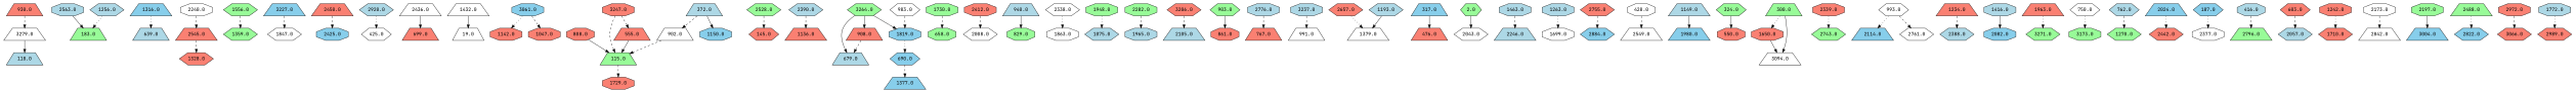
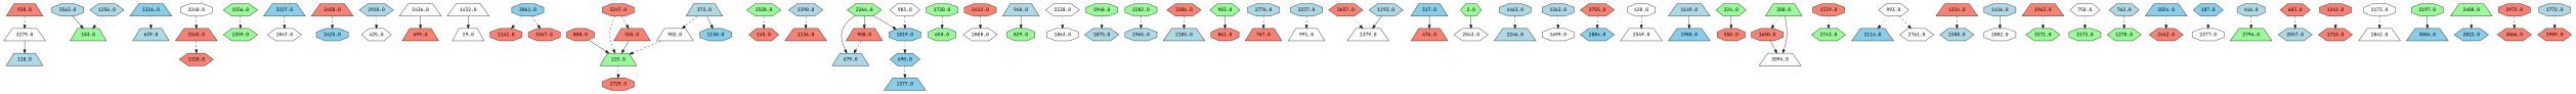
  strict digraph {
    fontname="JetBrains Mono"
    node [fillcolor=salmon fontname="JetBrains Mono" shape=trapezium style=filled]
    edge [fontname="JetBrains Mono" style=dashed]
    3279.0 [fillcolor=white]
    118.0 [fillcolor=lightblue]
    2563.0 [fillcolor=lightblue shape=octagon]
    183.0 [fillcolor=palegreen]
    1316.0 [fillcolor=skyblue]
    639.0 [fillcolor=lightblue]
    2545.0
    1328.0 [shape=hexagon]
    1556.0 [fillcolor=palegreen shape=hexagon]
    1359.0 [fillcolor=palegreen shape=hexagon]
    3227.0 [fillcolor=skyblue]
    1847.0 [fillcolor=white shape=hexagon]
    2450.0
    2425.0 [fillcolor=skyblue shape=octagon]
    1256.0 [fillcolor=lightblue shape=hexagon]
    2920.0 [fillcolor=lightblue shape=hexagon]
    425.0 [fillcolor=white shape=hexagon]
    2436.0 [fillcolor=white]
    699.0
    1432.0 [fillcolor=white]
    19.0 [fillcolor=white]
    3061.0 [fillcolor=skyblue shape=octagon]
    1142.0 [shape=octagon]
    1047.0 [shape=octagon]
    115.0 [fillcolor=palegreen]
    1729.0 [shape=octagon]
    808.0 [shape=octagon]
    2528.0 [fillcolor=palegreen shape=hexagon]
    145.0 [shape=hexagon]
    2390.0 [fillcolor=lightblue shape=hexagon]
    1136.0
    3264.0 [fillcolor=palegreen shape=hexagon]
    679.0 [fillcolor=lightblue]
    908.0
    1819.0 [fillcolor=skyblue shape=octagon]
    690.0 [fillcolor=skyblue shape=hexagon]
    1377.0 [fillcolor=skyblue]
    1730.0 [fillcolor=palegreen shape=octagon]
    658.0 [fillcolor=palegreen shape=octagon]
    2412.0 [shape=octagon]
    2008.0 [fillcolor=white shape=hexagon]
    555.0
    940.0 [fillcolor=lightblue]
    829.0 [fillcolor=palegreen shape=octagon]
    2338.0 [fillcolor=white shape=hexagon]
    1863.0 [fillcolor=white shape=octagon]
    902.0 [fillcolor=white]
    1150.0 [fillcolor=skyblue shape=octagon]
    3247.0 [shape=octagon]
    1948.0 [fillcolor=palegreen shape=octagon]
    1075.0 [fillcolor=lightblue shape=hexagon]
    2282.0 [fillcolor=palegreen shape=octagon]
    1965.0 [fillcolor=lightblue shape=octagon]
    2105.0 [fillcolor=lightblue]
    3206.0 [shape=hexagon]
    903.0 [fillcolor=palegreen shape=hexagon]
    861.0 [shape=octagon]
    2776.0 [fillcolor=lightblue shape=octagon]
    767.0
    3237.0 [fillcolor=lightblue shape=octagon]
    991.0 [fillcolor=white]
    1379.0 [fillcolor=white]
    2657.0 [shape=hexagon]
    317.0 [fillcolor=skyblue]
    476.0
    2.0 [fillcolor=palegreen shape=hexagon]
    2043.0 [fillcolor=white shape=hexagon]
    1463.0 [fillcolor=lightblue shape=octagon]
    2246.0 [fillcolor=lightblue]
    1263.0 [fillcolor=lightblue shape=octagon]
    1699.0 [fillcolor=white shape=octagon]
    2884.0 [fillcolor=skyblue shape=hexagon]
    2755.0 [shape=hexagon]
    428.0 [fillcolor=white shape=octagon]
    2549.0 [fillcolor=white]
    1149.0 [fillcolor=lightblue]
    1980.0 [fillcolor=skyblue]
    1193.0 [fillcolor=lightblue shape=hexagon]
    324.0 [fillcolor=palegreen shape=hexagon]
    550.0 [shape=octagon]
    300.0 [fillcolor=palegreen]
    1650.0 [shape=octagon]
    3094.0 [fillcolor=white]
    2339.0 [shape=octagon]
    2743.0 [fillcolor=palegreen shape=hexagon]
    930.0
    993.0 [fillcolor=white shape=hexagon]
    2114.0 [fillcolor=skyblue]
    2761.0 [fillcolor=white shape=hexagon]
    1234.0
    2388.0 [fillcolor=lightblue shape=hexagon]
    1416.0 [fillcolor=lightblue shape=octagon]
-   2082.0 [fillcolor=skyblue shape=octagon]
+   2082.0 [fillcolor=white shape=octagon]
    372.0 [fillcolor=lightblue]
    983.0 [fillcolor=white shape=hexagon]
    2240.0 [fillcolor=white shape=octagon]
    1963.0
    3271.0 [fillcolor=palegreen shape=hexagon]
    750.0 [fillcolor=white shape=hexagon]
    3173.0 [fillcolor=palegreen shape=octagon]
    762.0 [fillcolor=lightblue shape=hexagon]
    1270.0 [fillcolor=palegreen shape=hexagon]
    2024.0 [fillcolor=skyblue]
    2442.0 [shape=hexagon]
    187.0 [fillcolor=skyblue shape=hexagon]
    2377.0 [fillcolor=white shape=octagon]
    416.0 [fillcolor=lightblue shape=octagon]
    2796.0 [fillcolor=palegreen]
    2057.0 [fillcolor=lightblue shape=hexagon]
    603.0 [shape=hexagon]
    1242.0 [shape=octagon]
    1710.0 [shape=hexagon]
    2173.0 [fillcolor=white shape=octagon]
    2842.0 [fillcolor=white]
    2197.0 [fillcolor=palegreen shape=octagon]
    3004.0 [fillcolor=skyblue]
    2488.0 [fillcolor=palegreen]
    2822.0 [fillcolor=skyblue shape=hexagon]
    2972.0 [shape=octagon]
    3066.0 [shape=hexagon]
    1772.0 [fillcolor=lightblue shape=octagon]
    2989.0 [shape=hexagon]
    3279.0 -> 118.0 [style=solid]
    2563.0 -> 183.0 [style=solid]
    1316.0 -> 639.0 [style=dotted]
    2545.0 -> 1328.0
    1556.0 -> 1359.0
    3227.0 -> 1847.0
    2450.0 -> 2425.0
    1256.0 -> 183.0 [style=dotted]
    2920.0 -> 425.0 [style=dotted]
    2436.0 -> 699.0 [style=solid]
    1432.0 -> 19.0 [style=solid]
    3061.0 -> 1142.0 [style=dotted]
    3061.0 -> 1047.0
    115.0 -> 1729.0
    808.0 -> 115.0 [style=solid]
    2528.0 -> 145.0
    2390.0 -> 1136.0
    3264.0 -> 679.0 [style=solid]
    3264.0 -> 908.0 [style=solid]
    3264.0 -> 1819.0 [style=solid]
    908.0 -> 679.0
    1819.0 -> 690.0 [style=dotted]
    690.0 -> 1377.0
    1730.0 -> 658.0
    2412.0 -> 2008.0
    555.0 -> 115.0 [style=solid]
    940.0 -> 829.0 [style=solid]
    2338.0 -> 1863.0 [style=dotted]
    902.0 -> 115.0
    3247.0 -> 115.0
    3247.0 -> 555.0
    1948.0 -> 1075.0 [style=dotted]
    2282.0 -> 1965.0
    3206.0 -> 2105.0
    903.0 -> 861.0 [style=solid]
    2776.0 -> 767.0
    3237.0 -> 991.0
    2657.0 -> 1379.0 [style=dotted]
    317.0 -> 476.0 [style=solid]
    2.0 -> 2043.0 [style=solid]
    1463.0 -> 2246.0
    1263.0 -> 1699.0 [style=dotted]
    2755.0 -> 2884.0
    428.0 -> 2549.0
    1149.0 -> 1980.0 [style=solid]
    1193.0 -> 1379.0 [style=solid]
    324.0 -> 550.0 [style=solid]
    300.0 -> 1650.0 [style=dotted]
    300.0 -> 3094.0 [style=solid]
    1650.0 -> 3094.0 [style=solid]
    2339.0 -> 2743.0 [style=dotted]
    930.0 -> 3279.0
    993.0 -> 2114.0 [style=dotted]
    993.0 -> 2761.0
    1234.0 -> 2388.0
    1416.0 -> 2082.0 [style=solid]
    372.0 -> 902.0
    372.0 -> 1150.0 [style=solid]
    983.0 -> 1819.0
    2240.0 -> 2545.0
    1963.0 -> 3271.0 [style=dotted]
    750.0 -> 3173.0 [style=dotted]
    762.0 -> 1270.0
    2024.0 -> 2442.0 [style=dotted]
    187.0 -> 2377.0 [style=dotted]
    416.0 -> 2796.0
    603.0 -> 2057.0
    1242.0 -> 1710.0 [style=dotted]
    2173.0 -> 2842.0
    2197.0 -> 3004.0 [style=solid]
    2488.0 -> 2822.0 [style=dotted]
    2972.0 -> 3066.0
    1772.0 -> 2989.0 [style=dotted]
  }
